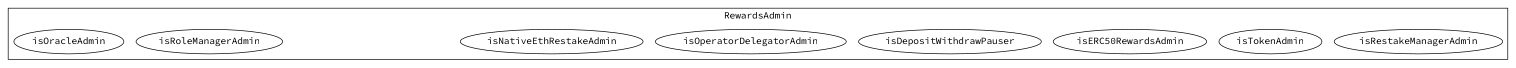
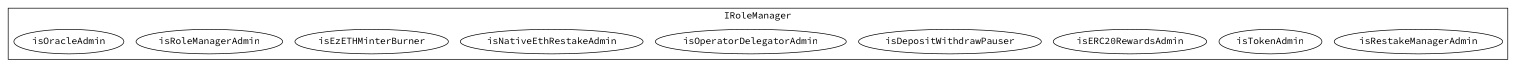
  strict digraph {
    fontname="Source Code Pro"
    node [fontname="Source Code Pro"]
    n1 [label=isRestakeManagerAdmin]
    n2 [label=isTokenAdmin]
-   n3 [label=isERC50RewardsAdmin]
+   n3 [label=isERC20RewardsAdmin]
    n4 [label=isDepositWithdrawPauser]
    n5 [label=isOperatorDelegatorAdmin]
    n6 [label=isNativeEthRestakeAdmin]
+   n7 [label=isEzETHMinterBurner]
    n8 [label=isRoleManagerAdmin]
    n9 [label=isOracleAdmin]
    subgraph cluster_1 {
-     label=RewardsAdmin
+     label=IRoleManager
      n1
      n2
      n3
      n4
      n5
      n6
+     n7
      n8
      n9
    }
    subgraph cluster_2 {
      label="[Solidity]"
    }
  }
